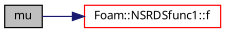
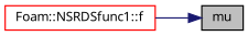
  digraph {
    rankdir=LR
    fontname="Noto Sans"
    node [fontname="Noto Sans" fontsize=10 shape=record]
    n1 [color=black fillcolor=grey75 fontcolor=black height=0.2 label=mu style=filled width=0.4]
    n2 [color=red height=0.2 label="Foam::NSRDSfunc1::f" width=0.4]
-   n1 -> n2 [color=midnightblue fontname="Noto Sans" fontsize=10 labelfontname=Helvetica labelfontsize=10 style=solid]
+   n2 -> n1 [color=midnightblue fontname="Noto Sans" fontsize=10 labelfontname=Helvetica labelfontsize=10 style=solid]
  }
